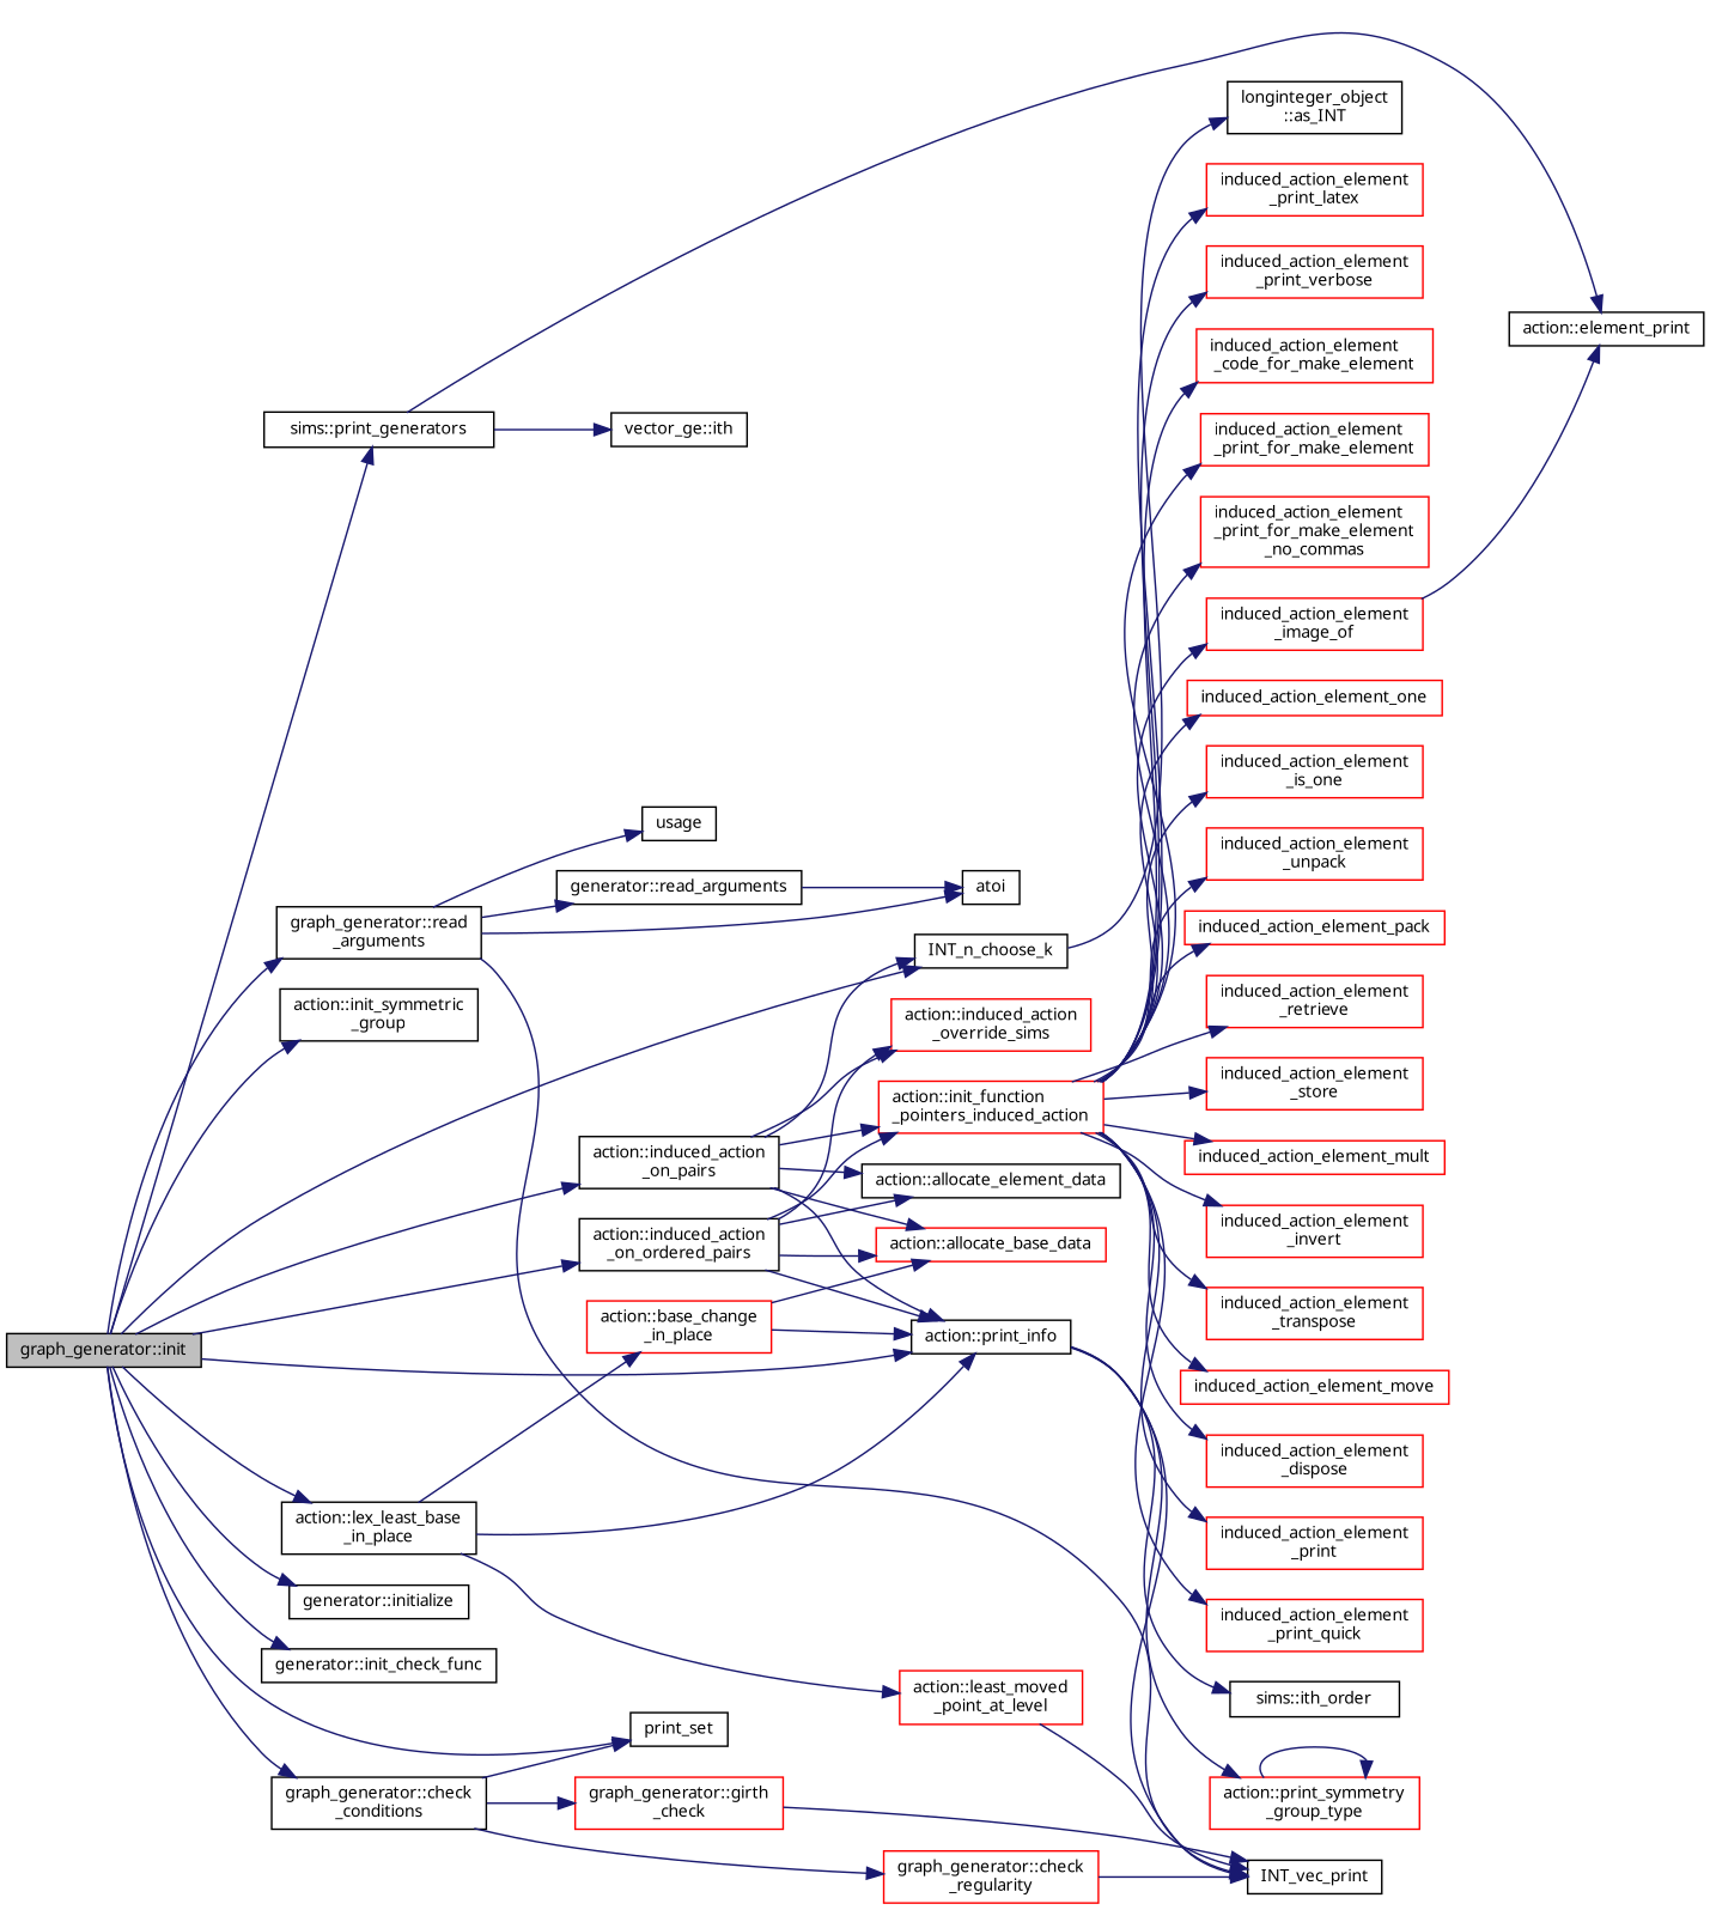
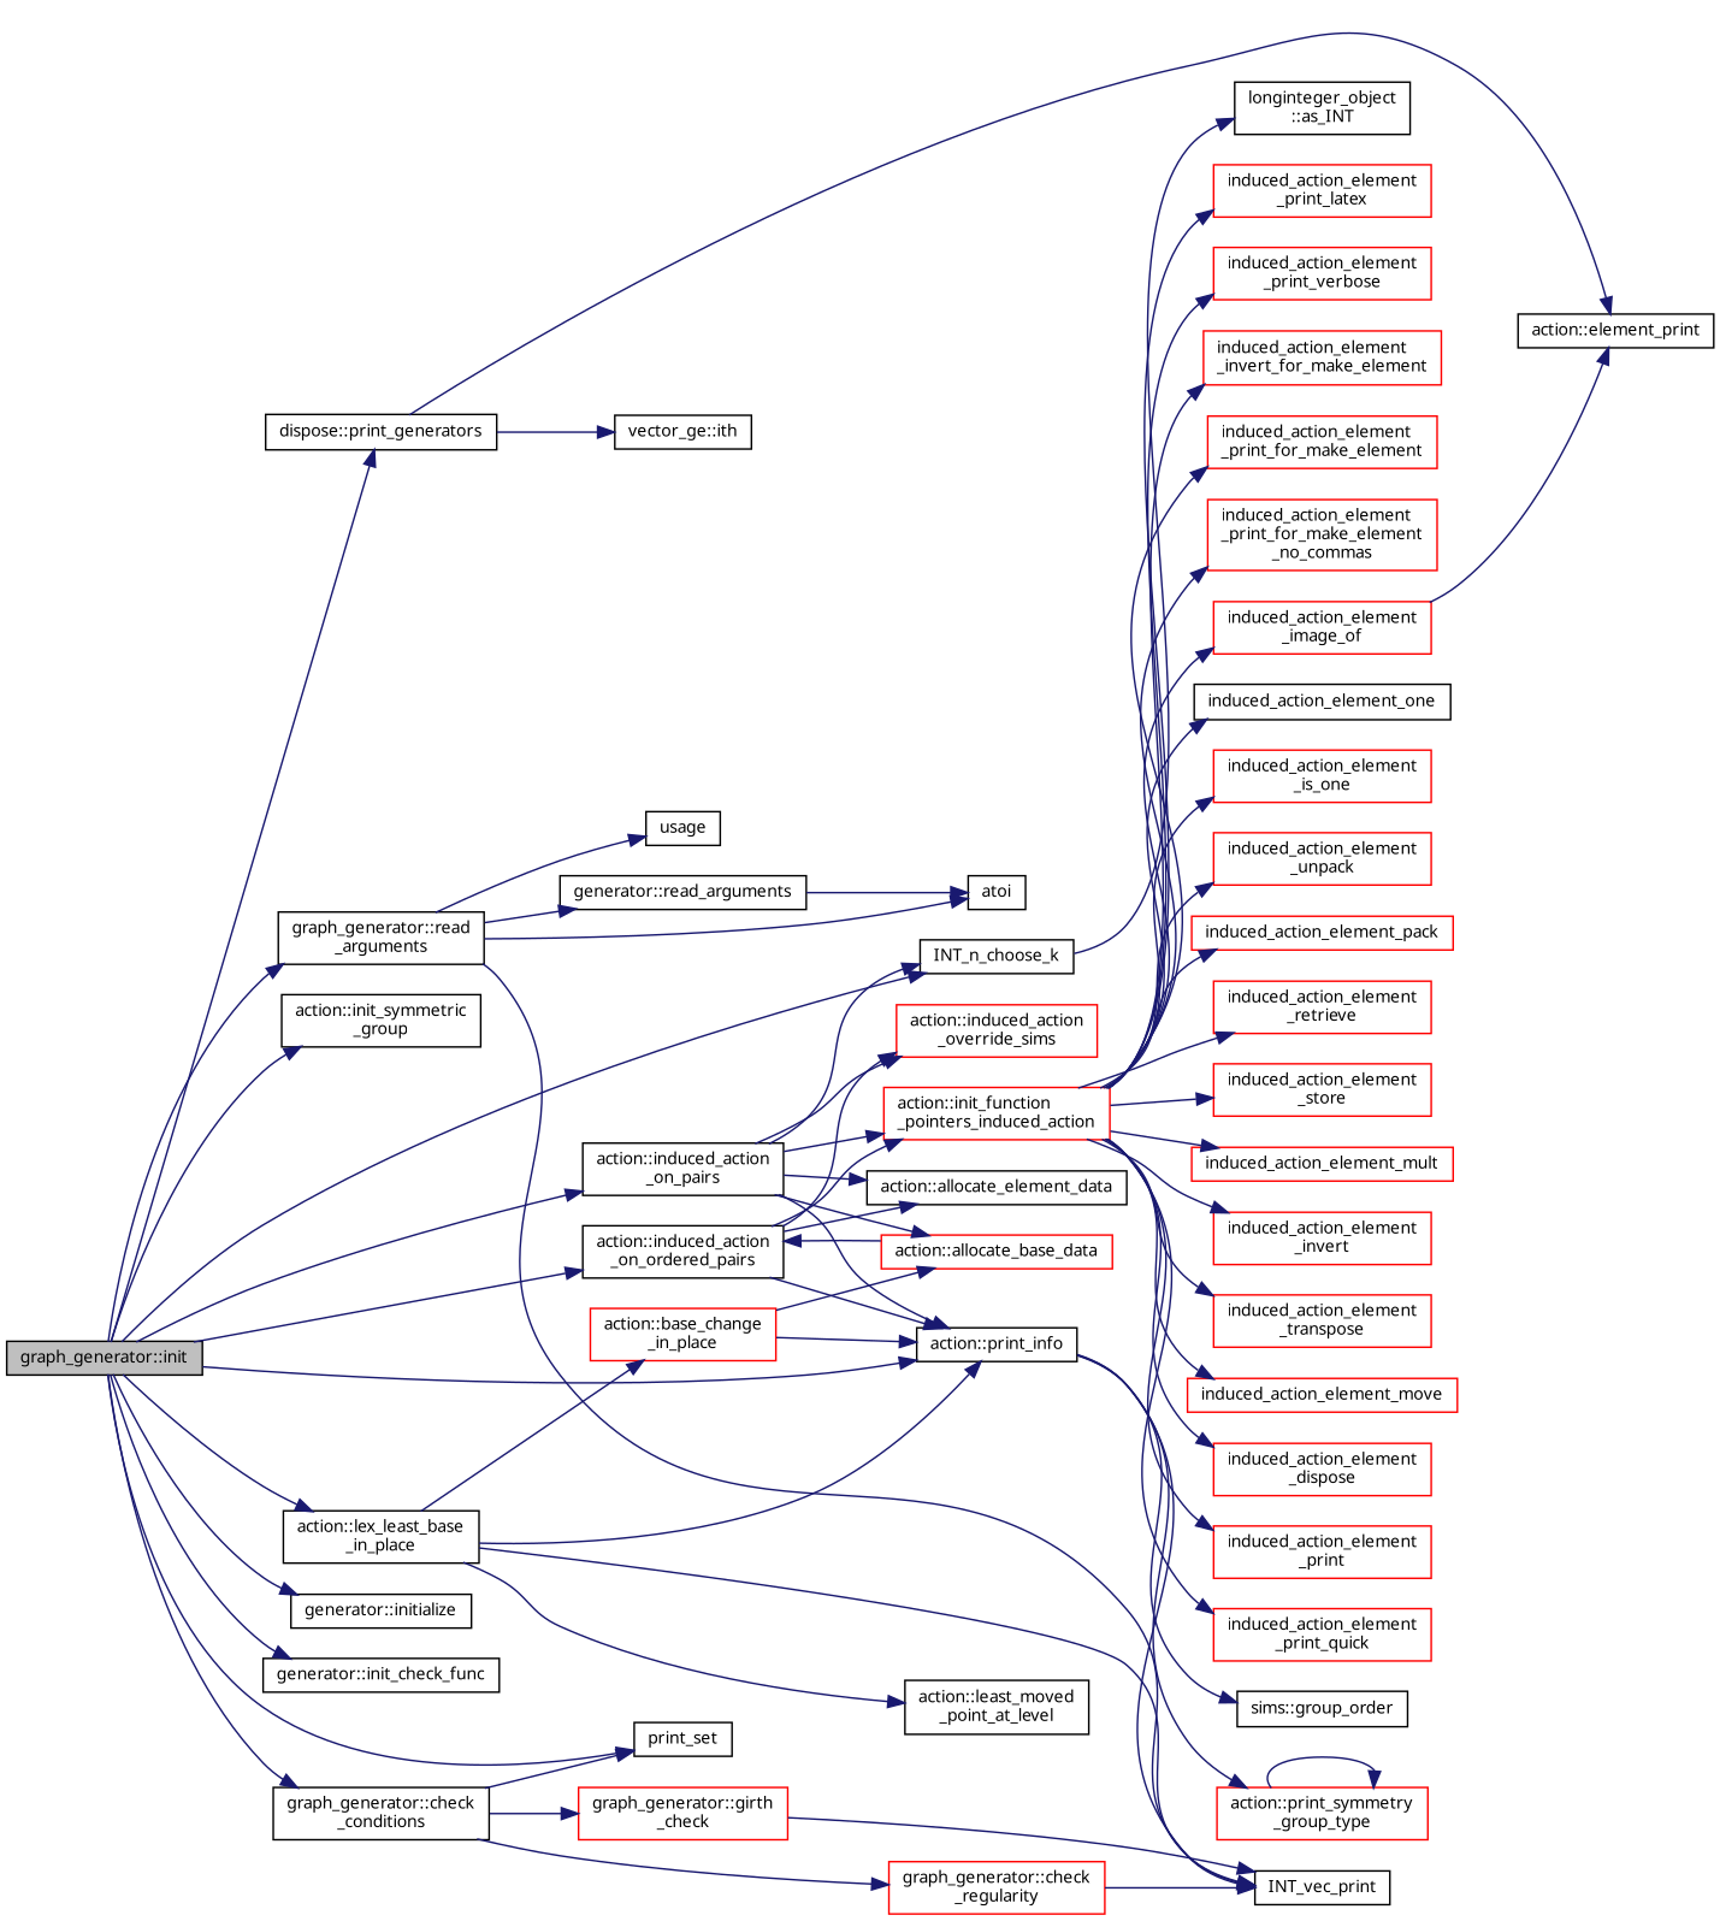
  digraph {
    fontname="Noto Sans"
    rankdir=LR
    node [color=red fillcolor=white fontname="Noto Sans" fontsize=10 shape=record style=filled]
    edge [color=midnightblue fontname="Noto Sans" fontsize=10 labelfontname=Helvetica labelfontsize=10 style=solid]
    n1 [color=black fillcolor=grey75 fontcolor=black height=0.2 label="graph_generator::init" width=0.4]
    n2 [color=black height=0.2 label="graph_generator::read\l_arguments" width=0.4]
    n3 [color=black height=0.2 label=INT_n_choose_k width=0.4]
    n4 [color=black height=0.2 label="action::init_symmetric\l_group" width=0.4]
-   n5 [color=black height=0.2 label="sims::print_generators" width=0.4]
+   n5 [color=black height=0.2 label="dispose::print_generators" width=0.4]
    n6 [color=black height=0.2 label="action::induced_action\l_on_ordered_pairs" width=0.4]
    n7 [color=black height=0.2 label="action::print_info" width=0.4]
    n8 [color=black height=0.2 label="action::induced_action\l_on_pairs" width=0.4]
    n9 [color=black height=0.2 label="action::lex_least_base\l_in_place" width=0.4]
    n10 [color=black height=0.2 label="generator::initialize" width=0.4]
    n11 [color=black height=0.2 label="generator::init_check_func" width=0.4]
    n12 [color=black height=0.2 label="graph_generator::check\l_conditions" width=0.4]
    n13 [color=black height=0.2 label=print_set width=0.4]
    n14 [color=black height=0.2 label=usage width=0.4]
    n15 [color=black height=0.2 label="generator::read_arguments" width=0.4]
    n16 [color=black height=0.2 label=atoi width=0.4]
    n17 [color=black height=0.2 label=INT_vec_print width=0.4]
    n18 [color=black height=0.2 label="longinteger_object\l::as_INT" width=0.4]
    n19 [color=black height=0.2 label="action::element_print" width=0.4]
    n20 [color=black height=0.2 label="vector_ge::ith" width=0.4]
    n21 [height=0.2 label="action::init_function\l_pointers_induced_action" width=0.4]
    n22 [height=0.2 label="action::allocate_base_data" width=0.4]
    n23 [color=black height=0.2 label="action::allocate_element_data" width=0.4]
    n24 [height=0.2 label="action::induced_action\l_override_sims" width=0.4]
    n25 [height=0.2 label="action::print_symmetry\l_group_type" width=0.4]
-   n26 [color=black height=0.2 label="sims::ith_order" width=0.4]
-   n27 [height=0.2 label="action::least_moved\l_point_at_level" width=0.4]
+   n26 [color=black height=0.2 label="sims::group_order" width=0.4]
+   n27 [color=black height=0.2 label="action::least_moved\l_point_at_level" width=0.4]
    n28 [height=0.2 label="action::base_change\l_in_place" width=0.4]
    n29 [height=0.2 label="graph_generator::check\l_regularity" width=0.4]
    n30 [height=0.2 label="graph_generator::girth\l_check" width=0.4]
    n31 [height=0.2 label="induced_action_element\l_image_of" width=0.4]
-   n32 [height=0.2 label=induced_action_element_one width=0.4]
+   n32 [color=black height=0.2 label=induced_action_element_one width=0.4]
    n33 [height=0.2 label="induced_action_element\l_is_one" width=0.4]
    n34 [height=0.2 label="induced_action_element\l_unpack" width=0.4]
    n35 [height=0.2 label=induced_action_element_pack width=0.4]
    n36 [height=0.2 label="induced_action_element\l_retrieve" width=0.4]
    n37 [height=0.2 label="induced_action_element\l_store" width=0.4]
    n38 [height=0.2 label=induced_action_element_mult width=0.4]
    n39 [height=0.2 label="induced_action_element\l_invert" width=0.4]
    n40 [height=0.2 label="induced_action_element\l_transpose" width=0.4]
    n41 [height=0.2 label=induced_action_element_move width=0.4]
    n42 [height=0.2 label="induced_action_element\l_dispose" width=0.4]
    n43 [height=0.2 label="induced_action_element\l_print" width=0.4]
    n44 [height=0.2 label="induced_action_element\l_print_quick" width=0.4]
    n45 [height=0.2 label="induced_action_element\l_print_latex" width=0.4]
    n46 [height=0.2 label="induced_action_element\l_print_verbose" width=0.4]
-   n47 [height=0.2 label="induced_action_element\l_code_for_make_element" width=0.4]
+   n47 [height=0.2 label="induced_action_element\l_invert_for_make_element" width=0.4]
    n48 [height=0.2 label="induced_action_element\l_print_for_make_element" width=0.4]
    n49 [height=0.2 label="induced_action_element\l_print_for_make_element\l_no_commas" width=0.4]
    n1 -> n2
    n1 -> n3
    n1 -> n4
    n1 -> n5
    n1 -> n6
    n1 -> n7
    n1 -> n8
    n1 -> n9
    n1 -> n10
    n1 -> n11
    n1 -> n12
    n1 -> n13
    n2 -> n14
    n2 -> n15
    n2 -> n16
    n2 -> n17
    n3 -> n18
    n5 -> n19
    n5 -> n20
    n6 -> n7
    n6 -> n21
-   n6 -> n22
+   n22 -> n6
    n6 -> n23
    n6 -> n24
    n7 -> n17
    n7 -> n25
    n7 -> n26
    n8 -> n3
    n8 -> n7
    n8 -> n21
    n8 -> n22
    n8 -> n23
    n8 -> n24
    n9 -> n7
-   n27 -> n17
+   n9 -> n17
    n9 -> n27
    n9 -> n28
    n12 -> n13
    n12 -> n29
    n12 -> n30
    n15 -> n16
    n21 -> n31
    n21 -> n32
    n21 -> n33
    n21 -> n34
    n21 -> n35
    n21 -> n36
    n21 -> n37
    n21 -> n38
    n21 -> n39
    n21 -> n40
    n21 -> n41
    n21 -> n42
    n21 -> n43
    n21 -> n44
    n21 -> n45
    n21 -> n46
    n21 -> n47
    n21 -> n48
    n21 -> n49
    n25 -> n25
    n28 -> n7
    n28 -> n22
    n29 -> n17
    n30 -> n17
    n31 -> n19
  }
